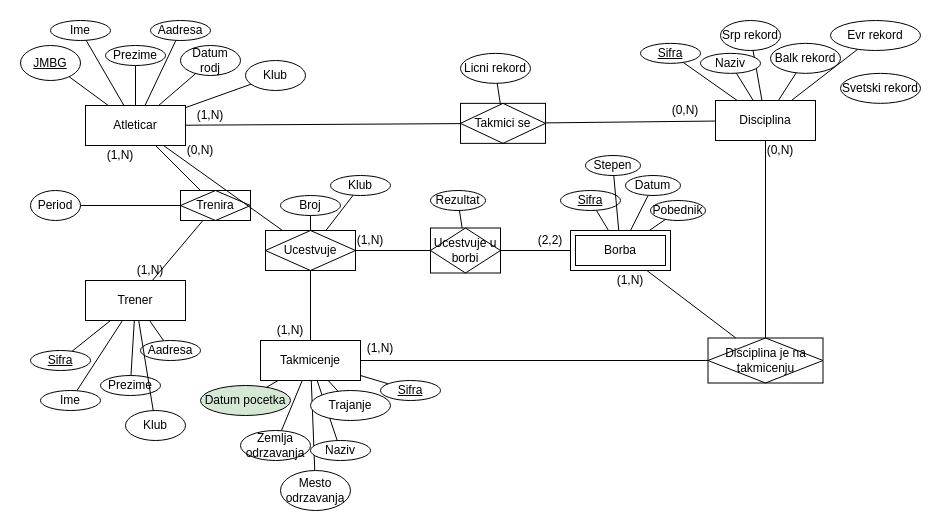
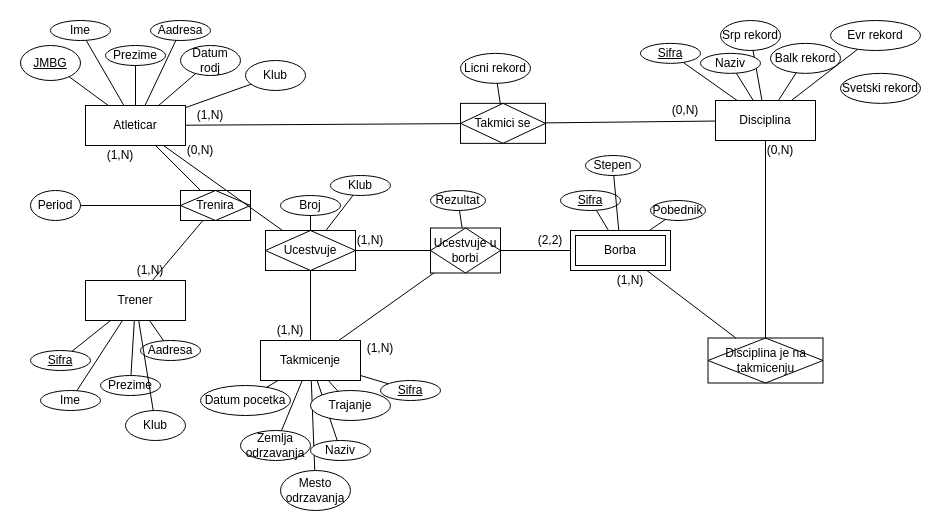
  <mxCell id="0" />
  <mxCell id="1" parent="0" />
  <mxCell id="2" value="Disciplina" style="whiteSpace=wrap;html=1;align=center;" parent="1" vertex="1"><mxGeometry x="715" y="100" width="100" height="40" as="geometry" /></mxCell>
  <mxCell id="3" value="Srp rekord" style="ellipse;whiteSpace=wrap;html=1;align=center;" parent="1" vertex="1"><mxGeometry x="720" y="20" width="60" height="30" as="geometry" /></mxCell>
  <mxCell id="4" value="" style="endArrow=none;html=1;rounded=0;" parent="1" source="3" target="2" edge="1"><mxGeometry relative="1" as="geometry"><mxPoint x="710" y="40" as="sourcePoint" /><mxPoint x="870" y="40" as="targetPoint" /></mxGeometry></mxCell>
  <mxCell id="5" value="Naziv" style="ellipse;whiteSpace=wrap;html=1;align=center;" parent="1" vertex="1"><mxGeometry x="700" y="52.86" width="60" height="20" as="geometry" /></mxCell>
  <mxCell id="6" value="" style="endArrow=none;html=1;rounded=0;" parent="1" source="5" target="2" edge="1"><mxGeometry relative="1" as="geometry"><mxPoint x="720" y="50" as="sourcePoint" /><mxPoint x="590" y="120" as="targetPoint" /></mxGeometry></mxCell>
  <mxCell id="7" value="Balk rekord" style="ellipse;whiteSpace=wrap;html=1;align=center;" parent="1" vertex="1"><mxGeometry x="770" y="42.86" width="70" height="30" as="geometry" /></mxCell>
  <mxCell id="8" value="" style="endArrow=none;html=1;rounded=0;" parent="1" source="7" target="2" edge="1"><mxGeometry relative="1" as="geometry"><mxPoint x="730" y="60" as="sourcePoint" /><mxPoint x="640" y="110" as="targetPoint" /></mxGeometry></mxCell>
  <mxCell id="9" value="Evr rekord" style="ellipse;whiteSpace=wrap;html=1;align=center;" parent="1" vertex="1"><mxGeometry x="830" y="20" width="90" height="30" as="geometry" /></mxCell>
  <mxCell id="10" value="" style="endArrow=none;html=1;rounded=0;" parent="1" source="9" target="2" edge="1"><mxGeometry relative="1" as="geometry"><mxPoint x="950" y="60" as="sourcePoint" /><mxPoint x="820" y="130" as="targetPoint" /></mxGeometry></mxCell>
  <mxCell id="11" value="Svetski rekord" style="ellipse;whiteSpace=wrap;html=1;align=center;" parent="1" vertex="1"><mxGeometry x="840" y="72.86" width="80" height="30" as="geometry" /></mxCell>
  <mxCell id="12" value="" style="endArrow=none;html=1;rounded=0;" parent="1" source="13" target="2" edge="1"><mxGeometry relative="1" as="geometry"><mxPoint x="464.288" y="58.793" as="sourcePoint" /><mxPoint x="490" y="130" as="targetPoint" /></mxGeometry></mxCell>
  <mxCell id="13" value="Sifra" style="ellipse;whiteSpace=wrap;html=1;align=center;fontStyle=4;" parent="1" vertex="1"><mxGeometry x="640" y="42.86" width="60" height="20" as="geometry" /></mxCell>
  <mxCell id="14" value="Atleticar" style="whiteSpace=wrap;html=1;align=center;" parent="1" vertex="1"><mxGeometry x="85" y="105" width="100" height="40" as="geometry" /></mxCell>
  <mxCell id="15" value="Datum rodj" style="ellipse;whiteSpace=wrap;html=1;align=center;" parent="1" vertex="1"><mxGeometry x="180" y="45" width="60" height="30" as="geometry" /></mxCell>
  <mxCell id="16" value="" style="endArrow=none;html=1;rounded=0;" parent="1" source="15" target="14" edge="1"><mxGeometry relative="1" as="geometry"><mxPoint x="260" y="40" as="sourcePoint" /><mxPoint x="420" y="40" as="targetPoint" /></mxGeometry></mxCell>
  <mxCell id="17" value="Ime" style="ellipse;whiteSpace=wrap;html=1;align=center;" parent="1" vertex="1"><mxGeometry x="50" y="20" width="60" height="20" as="geometry" /></mxCell>
  <mxCell id="18" value="" style="endArrow=none;html=1;rounded=0;" parent="1" source="17" target="14" edge="1"><mxGeometry relative="1" as="geometry"><mxPoint x="270" y="50" as="sourcePoint" /><mxPoint x="140" y="120" as="targetPoint" /></mxGeometry></mxCell>
  <mxCell id="19" value="" style="endArrow=none;html=1;rounded=0;" parent="1" source="20" target="14" edge="1"><mxGeometry relative="1" as="geometry"><mxPoint x="14.288" y="58.793" as="sourcePoint" /><mxPoint x="40" y="130" as="targetPoint" /></mxGeometry></mxCell>
  <mxCell id="20" value="JMBG" style="ellipse;whiteSpace=wrap;html=1;align=center;fontStyle=4;" parent="1" vertex="1"><mxGeometry y="45" width="60" height="35" as="geometry" x="20" /></mxCell>
  <mxCell id="21" value="" style="endArrow=none;html=1;rounded=0;" parent="1" source="14" target="30" edge="1"><mxGeometry relative="1" as="geometry"><mxPoint x="140" y="240" as="sourcePoint" /><mxPoint x="335" y="125" as="targetPoint" /></mxGeometry></mxCell>
  <mxCell id="22" value="" style="endArrow=none;html=1;rounded=0;" parent="1" source="30" target="2" edge="1"><mxGeometry relative="1" as="geometry"><mxPoint x="425" y="125" as="sourcePoint" /><mxPoint x="500" y="160" as="targetPoint" /></mxGeometry></mxCell>
  <mxCell id="23" value="Prezime" style="ellipse;whiteSpace=wrap;html=1;align=center;" parent="1" vertex="1"><mxGeometry x="105" y="45" width="60" height="20" as="geometry" /></mxCell>
  <mxCell id="24" value="" style="endArrow=none;html=1;rounded=0;" parent="1" source="23" target="14" edge="1"><mxGeometry relative="1" as="geometry"><mxPoint x="331.58" y="65" as="sourcePoint" /><mxPoint x="185.001" y="120" as="targetPoint" /></mxGeometry></mxCell>
  <mxCell id="25" value="Aadresa" style="ellipse;whiteSpace=wrap;html=1;align=center;" parent="1" vertex="1"><mxGeometry x="150" y="20" width="60" height="20" as="geometry" /></mxCell>
  <mxCell id="26" value="" style="endArrow=none;html=1;rounded=0;" parent="1" source="25" target="14" edge="1"><mxGeometry relative="1" as="geometry"><mxPoint x="465" y="60" as="sourcePoint" /><mxPoint x="318.421" y="115" as="targetPoint" /></mxGeometry></mxCell>
  <mxCell id="27" value="(0,N)" style="text;html=1;strokeColor=none;fillColor=none;align=center;verticalAlign=middle;whiteSpace=wrap;rounded=0;" parent="1" vertex="1"><mxGeometry x="665" y="100" width="40" height="20" as="geometry" /></mxCell>
  <mxCell id="28" value="Klub" style="ellipse;whiteSpace=wrap;html=1;align=center;" vertex="1" parent="1"><mxGeometry x="245" y="60" width="60" height="30" as="geometry" /></mxCell>
  <mxCell id="29" value="" style="endArrow=none;html=1;rounded=0;" edge="1" parent="1" source="28" target="14"><mxGeometry relative="1" as="geometry"><mxPoint x="270" y="50" as="sourcePoint" /><mxPoint x="171.667" y="115" as="targetPoint" /></mxGeometry></mxCell>
  <mxCell id="30" value="Takmici se" style="shape=associativeEntity;whiteSpace=wrap;html=1;align=center;" vertex="1" parent="1"><mxGeometry x="460" y="102.86" width="85" height="40" as="geometry" /></mxCell>
  <mxCell id="31" value="Licni rekord" style="ellipse;whiteSpace=wrap;html=1;align=center;" vertex="1" parent="1"><mxGeometry x="460" y="52.86" width="70" height="30" as="geometry" /></mxCell>
  <mxCell id="32" value="" style="endArrow=none;html=1;rounded=0;" edge="1" parent="1" source="31" target="30"><mxGeometry relative="1" as="geometry"><mxPoint x="355" y="32.86" as="sourcePoint" /><mxPoint x="270" y="90.003" as="targetPoint" /></mxGeometry></mxCell>
  <mxCell id="33" value="(1,N)" style="text;html=1;strokeColor=none;fillColor=none;align=center;verticalAlign=middle;whiteSpace=wrap;rounded=0;" vertex="1" parent="1"><mxGeometry x="190" y="105" width="40" height="20" as="geometry" /></mxCell>
  <mxCell id="34" value="Trener" style="whiteSpace=wrap;html=1;align=center;" vertex="1" parent="1"><mxGeometry x="85" y="280" width="100" height="40" as="geometry" /></mxCell>
  <mxCell id="35" value="Trenira" style="shape=associativeEntity;whiteSpace=wrap;html=1;align=center;" vertex="1" parent="1"><mxGeometry x="180" y="190" width="70" height="30" as="geometry" /></mxCell>
  <mxCell id="36" value="" style="endArrow=none;html=1;rounded=0;" edge="1" parent="1" source="14" target="35"><mxGeometry relative="1" as="geometry"><mxPoint x="195" y="135" as="sourcePoint" /><mxPoint x="340" y="135" as="targetPoint" /></mxGeometry></mxCell>
  <mxCell id="37" value="" style="endArrow=none;html=1;rounded=0;" edge="1" parent="1" source="34" target="35"><mxGeometry relative="1" as="geometry"><mxPoint x="146.25" y="155" as="sourcePoint" /><mxPoint x="149.062" y="200" as="targetPoint" /></mxGeometry></mxCell>
  <mxCell id="38" value="Period" style="ellipse;whiteSpace=wrap;html=1;align=center;" vertex="1" parent="1"><mxGeometry x="30" y="190" width="50" height="30" as="geometry" /></mxCell>
  <mxCell id="39" value="" style="endArrow=none;html=1;rounded=0;" edge="1" parent="1" source="38" target="35"><mxGeometry relative="1" as="geometry"><mxPoint x="210" y="190" as="sourcePoint" /><mxPoint x="225.266" y="262.14" as="targetPoint" /></mxGeometry></mxCell>
  <mxCell id="40" value="Takmicenje" style="whiteSpace=wrap;html=1;align=center;" vertex="1" parent="1"><mxGeometry x="260" y="340" width="100" height="40" as="geometry" /></mxCell>
  <mxCell id="41" value="Mesto odrzavanja" style="ellipse;whiteSpace=wrap;html=1;align=center;" vertex="1" parent="1"><mxGeometry x="280" y="470" width="70" height="40" as="geometry" /></mxCell>
  <mxCell id="42" value="" style="endArrow=none;html=1;rounded=0;" edge="1" parent="1" source="41" target="40"><mxGeometry relative="1" as="geometry"><mxPoint x="690" y="265" as="sourcePoint" /><mxPoint x="850" y="265" as="targetPoint" /></mxGeometry></mxCell>
  <mxCell id="43" value="Naziv" style="ellipse;whiteSpace=wrap;html=1;align=center;" vertex="1" parent="1"><mxGeometry x="310" y="440" width="60" height="20" as="geometry" /></mxCell>
  <mxCell id="44" value="" style="endArrow=none;html=1;rounded=0;" edge="1" parent="1" source="43" target="40"><mxGeometry relative="1" as="geometry"><mxPoint x="700" y="275" as="sourcePoint" /><mxPoint x="570" y="345" as="targetPoint" /></mxGeometry></mxCell>
  <mxCell id="45" value="Zemlja odrzavanja" style="ellipse;whiteSpace=wrap;html=1;align=center;" vertex="1" parent="1"><mxGeometry x="240" y="430" width="70" height="30" as="geometry" /></mxCell>
  <mxCell id="46" value="" style="endArrow=none;html=1;rounded=0;" edge="1" parent="1" source="45" target="40"><mxGeometry relative="1" as="geometry"><mxPoint x="710" y="285" as="sourcePoint" /><mxPoint x="620" y="335" as="targetPoint" /></mxGeometry></mxCell>
- <mxCell id="47" value="Datum pocetka" style="ellipse;whiteSpace=wrap;html=1;align=center;fillColor=#d5e8d4;" vertex="1" parent="1"><mxGeometry x="200" y="385" width="90" height="30" as="geometry" /></mxCell>
+ <mxCell id="47" value="Datum pocetka" style="ellipse;whiteSpace=wrap;html=1;align=center;" vertex="1" parent="1"><mxGeometry x="200" y="385" width="90" height="30" as="geometry" /></mxCell>
  <mxCell id="48" value="" style="endArrow=none;html=1;rounded=0;" edge="1" parent="1" source="47" target="40"><mxGeometry relative="1" as="geometry"><mxPoint x="930" y="285" as="sourcePoint" /><mxPoint x="800" y="355" as="targetPoint" /></mxGeometry></mxCell>
  <mxCell id="49" value="Trajanje" style="ellipse;whiteSpace=wrap;html=1;align=center;" vertex="1" parent="1"><mxGeometry x="310" y="390" width="80" height="30" as="geometry" /></mxCell>
  <mxCell id="50" value="" style="endArrow=none;html=1;rounded=0;" edge="1" parent="1" source="49" target="40"><mxGeometry relative="1" as="geometry"><mxPoint x="890" y="385" as="sourcePoint" /><mxPoint x="760" y="455" as="targetPoint" /></mxGeometry></mxCell>
  <mxCell id="51" value="" style="endArrow=none;html=1;rounded=0;" edge="1" parent="1" source="52" target="40"><mxGeometry relative="1" as="geometry"><mxPoint x="444.288" y="283.793" as="sourcePoint" /><mxPoint x="470" y="355" as="targetPoint" /></mxGeometry></mxCell>
  <mxCell id="52" value="Sifra" style="ellipse;whiteSpace=wrap;html=1;align=center;fontStyle=4;" vertex="1" parent="1"><mxGeometry x="380" y="380" width="60" height="20" as="geometry" /></mxCell>
  <mxCell id="53" value="Ime" style="ellipse;whiteSpace=wrap;html=1;align=center;" vertex="1" parent="1"><mxGeometry x="40" y="390" width="60" height="20" as="geometry" /></mxCell>
  <mxCell id="54" value="" style="endArrow=none;html=1;rounded=0;" edge="1" parent="1" source="53" target="34"><mxGeometry relative="1" as="geometry"><mxPoint x="330" y="410" as="sourcePoint" /><mxPoint x="183.421" y="465" as="targetPoint" /></mxGeometry></mxCell>
  <mxCell id="55" value="Prezime" style="ellipse;whiteSpace=wrap;html=1;align=center;" vertex="1" parent="1"><mxGeometry x="100" y="375" width="60" height="20" as="geometry" /></mxCell>
  <mxCell id="56" value="" style="endArrow=none;html=1;rounded=0;" edge="1" parent="1" source="55" target="34"><mxGeometry relative="1" as="geometry"><mxPoint x="391.58" y="425" as="sourcePoint" /><mxPoint x="195" y="465" as="targetPoint" /></mxGeometry></mxCell>
  <mxCell id="57" value="Aadresa" style="ellipse;whiteSpace=wrap;html=1;align=center;" vertex="1" parent="1"><mxGeometry x="140" y="340" width="60" height="20" as="geometry" /></mxCell>
  <mxCell id="58" value="" style="endArrow=none;html=1;rounded=0;" edge="1" parent="1" source="57" target="34"><mxGeometry relative="1" as="geometry"><mxPoint x="525" y="420" as="sourcePoint" /><mxPoint x="204.474" y="465" as="targetPoint" /></mxGeometry></mxCell>
  <mxCell id="59" value="Klub" style="ellipse;whiteSpace=wrap;html=1;align=center;" vertex="1" parent="1"><mxGeometry x="125" y="410" width="60" height="30" as="geometry" /></mxCell>
  <mxCell id="60" value="" style="endArrow=none;html=1;rounded=0;" edge="1" parent="1" source="59" target="34"><mxGeometry relative="1" as="geometry"><mxPoint x="285" y="222.86" as="sourcePoint" /><mxPoint x="200" y="280.003" as="targetPoint" /></mxGeometry></mxCell>
  <mxCell id="61" value="" style="endArrow=none;html=1;rounded=0;" edge="1" parent="1" source="62" target="34"><mxGeometry relative="1" as="geometry"><mxPoint x="274.288" y="283.793" as="sourcePoint" /><mxPoint x="370.714" y="330" as="targetPoint" /></mxGeometry></mxCell>
  <mxCell id="62" value="Sifra" style="ellipse;whiteSpace=wrap;html=1;align=center;fontStyle=4;" vertex="1" parent="1"><mxGeometry x="30" y="350" width="60" height="20" as="geometry" /></mxCell>
  <mxCell id="63" value="(1,N)" style="text;html=1;strokeColor=none;fillColor=none;align=center;verticalAlign=middle;whiteSpace=wrap;rounded=0;" vertex="1" parent="1"><mxGeometry x="130" y="260" width="40" height="20" as="geometry" /></mxCell>
  <mxCell id="64" value="(1,N)" style="text;html=1;strokeColor=none;fillColor=none;align=center;verticalAlign=middle;whiteSpace=wrap;rounded=0;" vertex="1" parent="1"><mxGeometry x="100" y="145" width="40" height="20" as="geometry" /></mxCell>
  <mxCell id="65" value="Ucestvuje" style="shape=associativeEntity;whiteSpace=wrap;html=1;align=center;" vertex="1" parent="1"><mxGeometry x="265" y="230" width="90" height="40" as="geometry" /></mxCell>
  <mxCell id="66" value="" style="endArrow=none;html=1;rounded=0;" edge="1" parent="1" source="14" target="65"><mxGeometry relative="1" as="geometry"><mxPoint x="240" y="430" as="sourcePoint" /><mxPoint x="400" y="430" as="targetPoint" /></mxGeometry></mxCell>
  <mxCell id="67" value="(0,N)" style="text;html=1;strokeColor=none;fillColor=none;align=center;verticalAlign=middle;whiteSpace=wrap;rounded=0;" vertex="1" parent="1"><mxGeometry x="180" y="140" width="40" height="20" as="geometry" /></mxCell>
  <mxCell id="68" value="" style="endArrow=none;html=1;rounded=0;" edge="1" parent="1" source="65" target="40"><mxGeometry relative="1" as="geometry"><mxPoint x="260.4" y="340" as="sourcePoint" /><mxPoint x="389.6" y="425" as="targetPoint" /></mxGeometry></mxCell>
  <mxCell id="69" value="Klub" style="ellipse;whiteSpace=wrap;html=1;align=center;" vertex="1" parent="1"><mxGeometry x="330" y="175" width="60" height="20" as="geometry" /></mxCell>
  <mxCell id="70" value="" style="endArrow=none;html=1;rounded=0;" edge="1" parent="1" source="69" target="65"><mxGeometry relative="1" as="geometry"><mxPoint x="570" y="210" as="sourcePoint" /><mxPoint x="410" y="251.818" as="targetPoint" /></mxGeometry></mxCell>
  <mxCell id="71" value="Broj" style="ellipse;whiteSpace=wrap;html=1;align=center;" vertex="1" parent="1"><mxGeometry x="280" y="195" width="60" height="20" as="geometry" /></mxCell>
  <mxCell id="72" value="" style="endArrow=none;html=1;rounded=0;" edge="1" parent="1" source="71" target="65"><mxGeometry relative="1" as="geometry"><mxPoint x="580" y="220" as="sourcePoint" /><mxPoint x="380" y="253.793" as="targetPoint" /></mxGeometry></mxCell>
  <mxCell id="73" value="(1,N)" style="text;html=1;strokeColor=none;fillColor=none;align=center;verticalAlign=middle;whiteSpace=wrap;rounded=0;" vertex="1" parent="1"><mxGeometry x="270" y="320" width="40" height="20" as="geometry" /></mxCell>
  <mxCell id="74" value="Borba" style="shape=ext;margin=3;double=1;whiteSpace=wrap;html=1;align=center;" vertex="1" parent="1"><mxGeometry x="570" y="230" width="100" height="40" as="geometry" /></mxCell>
  <mxCell id="75" value="" style="endArrow=none;html=1;rounded=0;" edge="1" parent="1" source="76" target="74"><mxGeometry relative="1" as="geometry"><mxPoint x="794.288" y="178.793" as="sourcePoint" /><mxPoint x="890.714" y="225" as="targetPoint" /></mxGeometry></mxCell>
  <mxCell id="76" value="Sifra" style="ellipse;whiteSpace=wrap;html=1;align=center;fontStyle=4;" vertex="1" parent="1"><mxGeometry x="560" y="190" width="60" height="20" as="geometry" /></mxCell>
  <mxCell id="77" value="Stepen" style="ellipse;whiteSpace=wrap;html=1;align=center;" vertex="1" parent="1"><mxGeometry x="585" y="155" width="55" height="20" as="geometry" /></mxCell>
  <mxCell id="78" value="" style="endArrow=none;html=1;rounded=0;" edge="1" parent="1" source="77" target="74"><mxGeometry relative="1" as="geometry"><mxPoint x="1035" y="310" as="sourcePoint" /><mxPoint x="760" y="267" as="targetPoint" /></mxGeometry></mxCell>
- <mxCell id="79" value="Datum" style="ellipse;whiteSpace=wrap;html=1;align=center;" vertex="1" parent="1"><mxGeometry x="625" y="175" width="55" height="20" as="geometry" /></mxCell>
- <mxCell id="80" value="" style="endArrow=none;html=1;rounded=0;" edge="1" parent="1" source="79" target="74"><mxGeometry relative="1" as="geometry"><mxPoint x="1045" y="340" as="sourcePoint" /><mxPoint x="750" y="266.491" as="targetPoint" /></mxGeometry></mxCell>
  <mxCell id="81" value="Pobednik" style="ellipse;whiteSpace=wrap;html=1;align=center;" vertex="1" parent="1"><mxGeometry x="650" y="200" width="55" height="20" as="geometry" /></mxCell>
  <mxCell id="82" value="" style="endArrow=none;html=1;rounded=0;" edge="1" parent="1" source="81" target="74"><mxGeometry relative="1" as="geometry"><mxPoint x="1055" y="330" as="sourcePoint" /><mxPoint x="760" y="256.491" as="targetPoint" /></mxGeometry></mxCell>
  <mxCell id="83" value="Ucestvuje u borbi&lt;br&gt;" style="shape=associativeEntity;whiteSpace=wrap;html=1;align=center;" vertex="1" parent="1"><mxGeometry x="430" y="227.5" width="70" height="45" as="geometry" /></mxCell>
  <mxCell id="84" value="" style="endArrow=none;html=1;rounded=0;" edge="1" parent="1" source="65" target="83"><mxGeometry relative="1" as="geometry"><mxPoint x="370" y="280" as="sourcePoint" /><mxPoint x="500" y="280" as="targetPoint" /></mxGeometry></mxCell>
  <mxCell id="85" value="Rezultat" style="ellipse;whiteSpace=wrap;html=1;align=center;" vertex="1" parent="1"><mxGeometry x="430" y="190" width="55" height="20" as="geometry" /></mxCell>
  <mxCell id="86" value="" style="endArrow=none;html=1;rounded=0;" edge="1" parent="1" source="85" target="83"><mxGeometry relative="1" as="geometry"><mxPoint x="855" y="320" as="sourcePoint" /><mxPoint x="466.154" y="220" as="targetPoint" /></mxGeometry></mxCell>
  <mxCell id="87" value="" style="endArrow=none;html=1;rounded=0;" edge="1" parent="1" source="83" target="74"><mxGeometry relative="1" as="geometry"><mxPoint x="520" y="330" as="sourcePoint" /><mxPoint x="680" y="330" as="targetPoint" /></mxGeometry></mxCell>
  <mxCell id="88" value="Disciplina je na takmicenju" style="shape=associativeEntity;whiteSpace=wrap;html=1;align=center;" vertex="1" parent="1"><mxGeometry x="707.5" y="337.5" width="115" height="45" as="geometry" /></mxCell>
- <mxCell id="89" value="" style="endArrow=none;html=1;rounded=0;" edge="1" parent="1" source="40" target="88"><mxGeometry relative="1" as="geometry"><mxPoint x="450" y="350" as="sourcePoint" /><mxPoint x="610" y="350" as="targetPoint" /></mxGeometry></mxCell>
+ <mxCell id="89" value="" style="endArrow=none;html=1;rounded=0;" edge="1" parent="1" source="40" target="83"><mxGeometry relative="1" as="geometry"><mxPoint x="450" y="350" as="sourcePoint" /><mxPoint x="610" y="350" as="targetPoint" /></mxGeometry></mxCell>
  <mxCell id="90" value="" style="endArrow=none;html=1;rounded=0;" edge="1" parent="1" source="88" target="2"><mxGeometry relative="1" as="geometry"><mxPoint x="680" y="410" as="sourcePoint" /><mxPoint x="840" y="410" as="targetPoint" /></mxGeometry></mxCell>
  <mxCell id="91" value="" style="endArrow=none;html=1;rounded=0;" edge="1" parent="1" source="74" target="88"><mxGeometry relative="1" as="geometry"><mxPoint x="630" y="420" as="sourcePoint" /><mxPoint x="790" y="420" as="targetPoint" /></mxGeometry></mxCell>
  <mxCell id="92" value="(1,N)" style="text;html=1;strokeColor=none;fillColor=none;align=center;verticalAlign=middle;whiteSpace=wrap;rounded=0;" vertex="1" parent="1"><mxGeometry x="360" y="337.5" width="40" height="20" as="geometry" /></mxCell>
  <mxCell id="93" value="(0,N)" style="text;html=1;strokeColor=none;fillColor=none;align=center;verticalAlign=middle;whiteSpace=wrap;rounded=0;" vertex="1" parent="1"><mxGeometry x="760" y="140" width="40" height="20" as="geometry" /></mxCell>
  <mxCell id="94" value="(1,N)" style="text;html=1;strokeColor=none;fillColor=none;align=center;verticalAlign=middle;whiteSpace=wrap;rounded=0;" vertex="1" parent="1"><mxGeometry x="610" y="270" width="40" height="20" as="geometry" /></mxCell>
  <mxCell id="95" value="(1,N)" style="text;html=1;strokeColor=none;fillColor=none;align=center;verticalAlign=middle;whiteSpace=wrap;rounded=0;" vertex="1" parent="1"><mxGeometry x="350" y="230" width="40" height="20" as="geometry" /></mxCell>
  <mxCell id="96" value="(2,2)" style="text;html=1;strokeColor=none;fillColor=none;align=center;verticalAlign=middle;whiteSpace=wrap;rounded=0;" vertex="1" parent="1"><mxGeometry x="530" y="230" width="40" height="20" as="geometry" /></mxCell>
